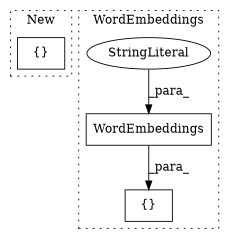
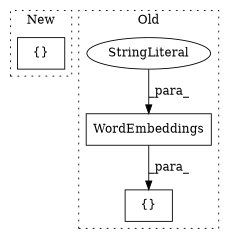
  digraph {
    node [a=4 l="1,1" shape=box]
    n1 [label="{}" s="1143,1168"]
    n2 [a=32 l="15,1" label=WordEmbeddings s="1133,1155"]
    n3 [label="{}" s="1132,1156"]
    n4 [a=45 l=7 label=StringLiteral s=1148 shape=ellipse]
    subgraph cluster_1 {
      label=New
      style=dotted
      n1
    }
    subgraph cluster_2 {
-     label=WordEmbeddings
+     label=Old
      style=dotted
      n2
      n3
      n4
    }
    n2 -> n3 [label=_para_]
    n4 -> n2 [label=_para_]
  }
